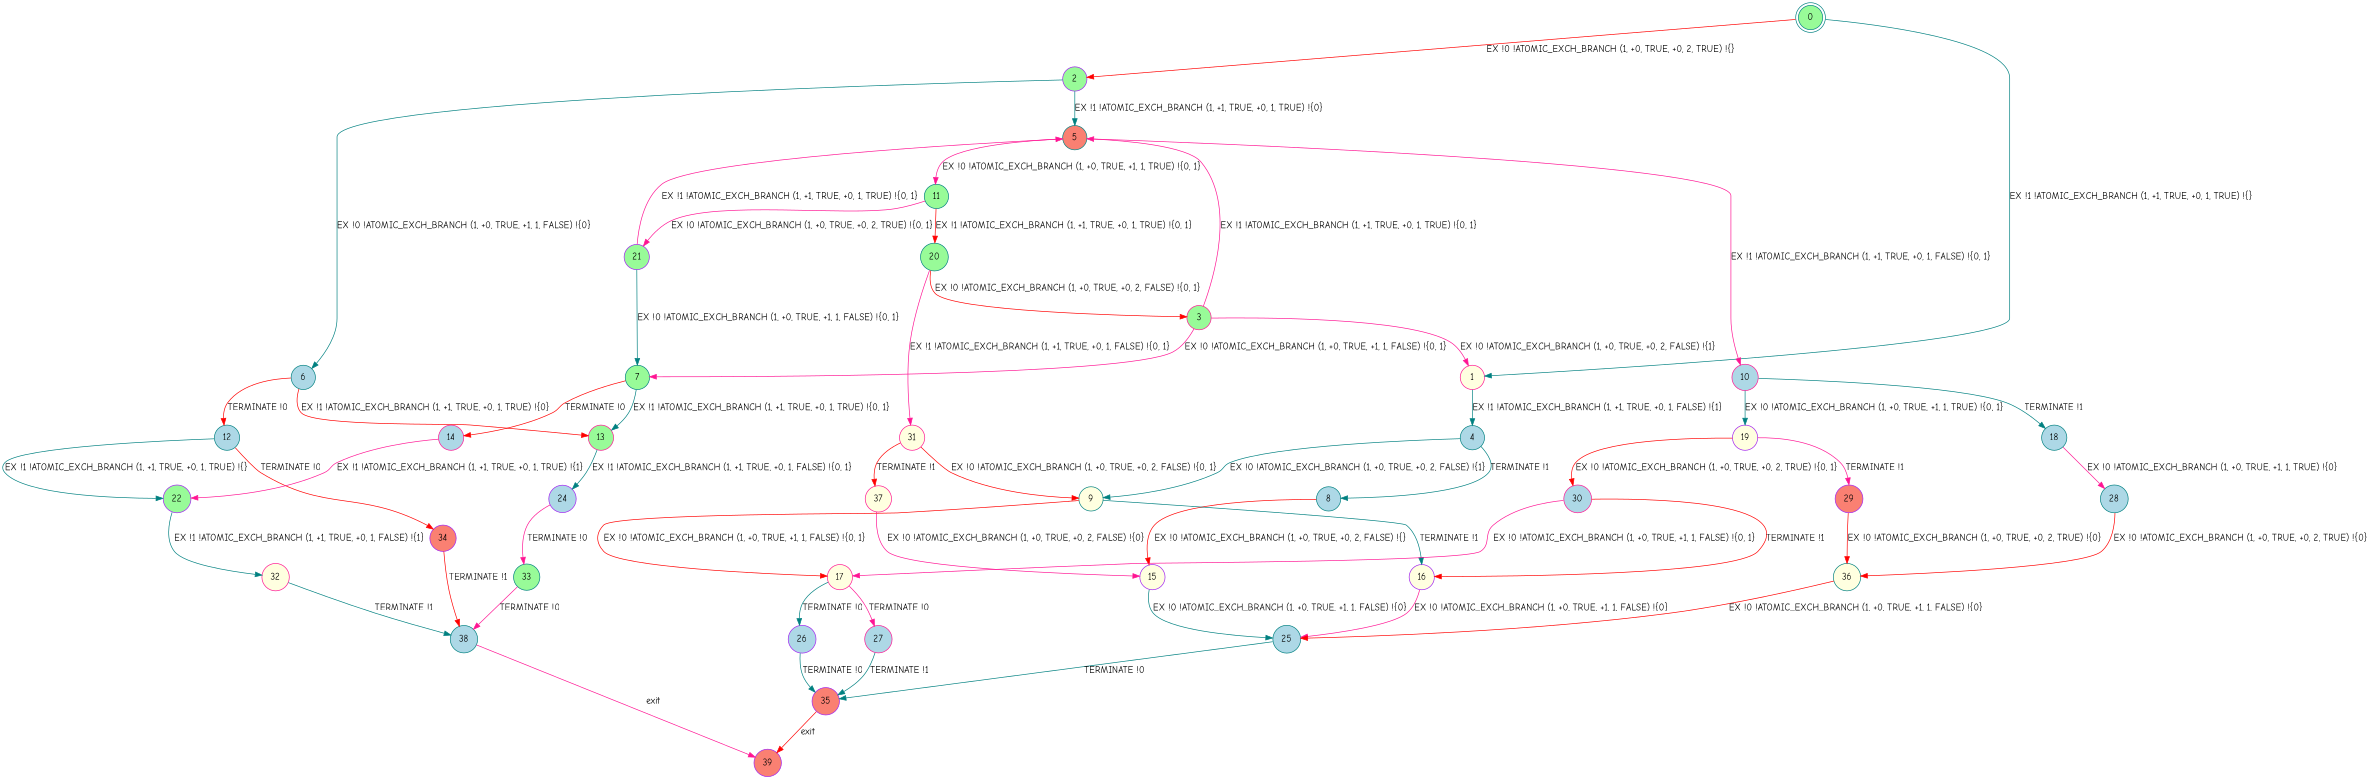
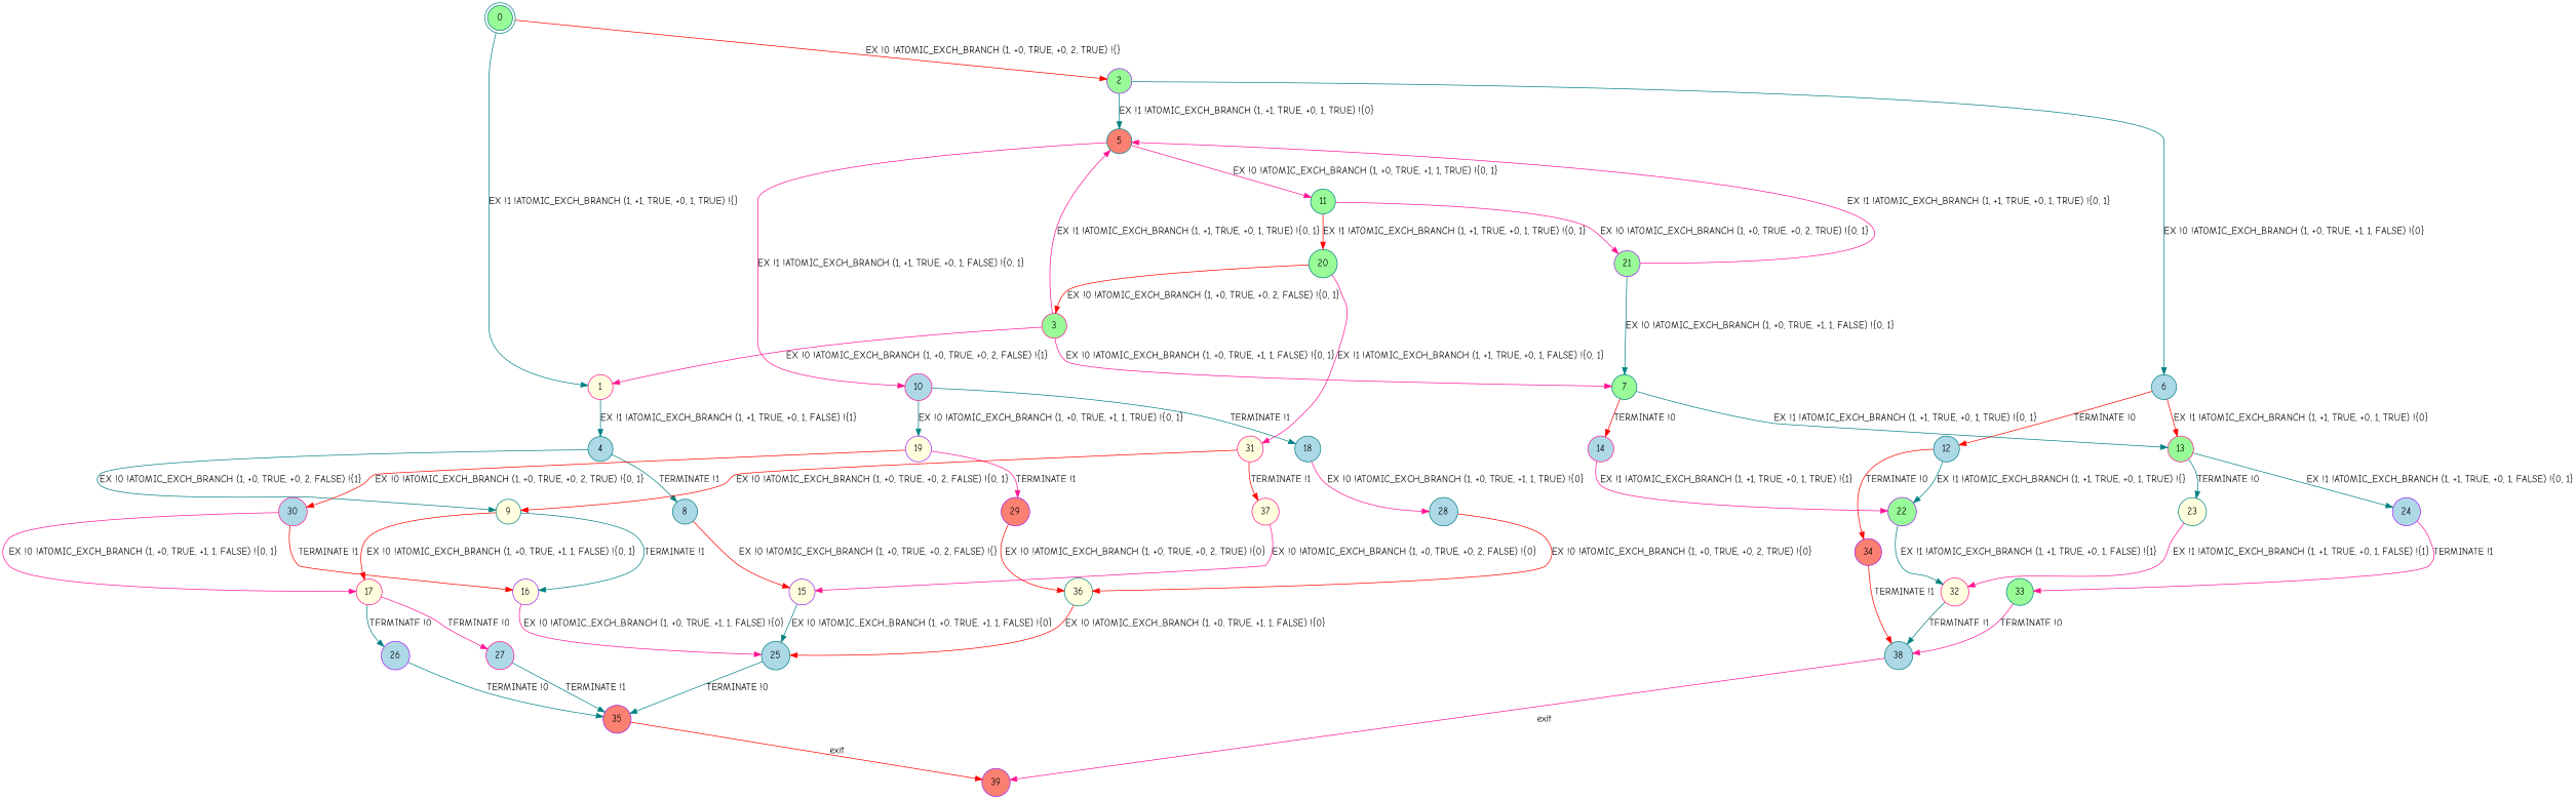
  digraph {
    fontname="Comic Neue"
    node [color=teal fillcolor=lightblue fontname="Comic Neue" shape=circle style=filled]
    edge [color=teal fontname="Comic Neue"]
    0 [fillcolor=palegreen peripheries=2]
    1 [color=deeppink fillcolor=lightyellow]
    2 [color=purple fillcolor=palegreen]
    4
    5 [fillcolor=salmon]
    6
    3 [color=deeppink fillcolor=palegreen]
    7 [fillcolor=palegreen]
    8
    9 [fillcolor=lightyellow]
    10 [color=deeppink]
    11 [fillcolor=palegreen]
    12
    13 [color=deeppink fillcolor=palegreen]
    14 [color=deeppink]
    15 [color=purple fillcolor=lightyellow]
    16 [color=purple fillcolor=lightyellow]
    17 [color=deeppink fillcolor=lightyellow]
    18
    19 [color=purple fillcolor=lightyellow]
    20 [fillcolor=palegreen]
    21 [color=purple fillcolor=palegreen]
    22 [color=purple fillcolor=palegreen]
    34 [color=purple fillcolor=salmon]
+   23 [fillcolor=lightyellow]
    24 [color=purple]
    25
    26 [color=purple]
    27 [color=deeppink]
    28
    29 [color=purple fillcolor=salmon]
    30 [color=deeppink]
    31 [color=deeppink fillcolor=lightyellow]
    32 [color=deeppink fillcolor=lightyellow]
    33 [fillcolor=palegreen]
    35 [color=purple fillcolor=salmon]
    36 [fillcolor=lightyellow]
    37 [color=deeppink fillcolor=lightyellow]
    38
    39 [color=purple fillcolor=salmon]
    0 -> 1 [label="EX !1 !ATOMIC_EXCH_BRANCH (1, +1, TRUE, +0, 1, TRUE) !{}"]
    0 -> 2 [color=red label="EX !0 !ATOMIC_EXCH_BRANCH (1, +0, TRUE, +0, 2, TRUE) !{}"]
    1 -> 4 [label="EX !1 !ATOMIC_EXCH_BRANCH (1, +1, TRUE, +0, 1, FALSE) !{1}"]
    2 -> 5 [label="EX !1 !ATOMIC_EXCH_BRANCH (1, +1, TRUE, +0, 1, TRUE) !{0}"]
    2 -> 6 [label="EX !0 !ATOMIC_EXCH_BRANCH (1, +0, TRUE, +1, 1, FALSE) !{0}"]
    4 -> 8 [label="TERMINATE !1"]
    4 -> 9 [label="EX !0 !ATOMIC_EXCH_BRANCH (1, +0, TRUE, +0, 2, FALSE) !{1}"]
    5 -> 10 [color=deeppink label="EX !1 !ATOMIC_EXCH_BRANCH (1, +1, TRUE, +0, 1, FALSE) !{0, 1}"]
    5 -> 11 [color=deeppink label="EX !0 !ATOMIC_EXCH_BRANCH (1, +0, TRUE, +1, 1, TRUE) !{0, 1}"]
    6 -> 12 [color=red label="TERMINATE !0"]
    6 -> 13 [color=red label="EX !1 !ATOMIC_EXCH_BRANCH (1, +1, TRUE, +0, 1, TRUE) !{0}"]
    3 -> 1 [color=deeppink label="EX !0 !ATOMIC_EXCH_BRANCH (1, +0, TRUE, +0, 2, FALSE) !{1}"]
    3 -> 5 [color=deeppink label="EX !1 !ATOMIC_EXCH_BRANCH (1, +1, TRUE, +0, 1, TRUE) !{0, 1}"]
    3 -> 7 [color=deeppink label="EX !0 !ATOMIC_EXCH_BRANCH (1, +0, TRUE, +1, 1, FALSE) !{0, 1}"]
    7 -> 13 [label="EX !1 !ATOMIC_EXCH_BRANCH (1, +1, TRUE, +0, 1, TRUE) !{0, 1}"]
    7 -> 14 [color=red label="TERMINATE !0"]
    8 -> 15 [color=red label="EX !0 !ATOMIC_EXCH_BRANCH (1, +0, TRUE, +0, 2, FALSE) !{}"]
    9 -> 16 [label="TERMINATE !1"]
    9 -> 17 [color=red label="EX !0 !ATOMIC_EXCH_BRANCH (1, +0, TRUE, +1, 1, FALSE) !{0, 1}"]
    10 -> 18 [label="TERMINATE !1"]
    10 -> 19 [label="EX !0 !ATOMIC_EXCH_BRANCH (1, +0, TRUE, +1, 1, TRUE) !{0, 1}"]
    11 -> 20 [color=red label="EX !1 !ATOMIC_EXCH_BRANCH (1, +1, TRUE, +0, 1, TRUE) !{0, 1}"]
    11 -> 21 [color=deeppink label="EX !0 !ATOMIC_EXCH_BRANCH (1, +0, TRUE, +0, 2, TRUE) !{0, 1}"]
    12 -> 22 [label="EX !1 !ATOMIC_EXCH_BRANCH (1, +1, TRUE, +0, 1, TRUE) !{}"]
    12 -> 34 [color=red label="TERMINATE !0"]
+   13 -> 23 [label="TERMINATE !0"]
    13 -> 24 [label="EX !1 !ATOMIC_EXCH_BRANCH (1, +1, TRUE, +0, 1, FALSE) !{0, 1}"]
    14 -> 22 [color=deeppink label="EX !1 !ATOMIC_EXCH_BRANCH (1, +1, TRUE, +0, 1, TRUE) !{1}"]
    15 -> 25 [label="EX !0 !ATOMIC_EXCH_BRANCH (1, +0, TRUE, +1, 1, FALSE) !{0}"]
    16 -> 25 [color=deeppink label="EX !0 !ATOMIC_EXCH_BRANCH (1, +0, TRUE, +1, 1, FALSE) !{0}"]
    17 -> 26 [label="TERMINATE !0"]
    17 -> 27 [color=deeppink label="TERMINATE !0"]
    18 -> 28 [color=deeppink label="EX !0 !ATOMIC_EXCH_BRANCH (1, +0, TRUE, +1, 1, TRUE) !{0}"]
    19 -> 29 [color=deeppink label="TERMINATE !1"]
    19 -> 30 [color=red label="EX !0 !ATOMIC_EXCH_BRANCH (1, +0, TRUE, +0, 2, TRUE) !{0, 1}"]
    20 -> 3 [color=red label="EX !0 !ATOMIC_EXCH_BRANCH (1, +0, TRUE, +0, 2, FALSE) !{0, 1}"]
    20 -> 31 [color=deeppink label="EX !1 !ATOMIC_EXCH_BRANCH (1, +1, TRUE, +0, 1, FALSE) !{0, 1}"]
    21 -> 5 [color=deeppink label="EX !1 !ATOMIC_EXCH_BRANCH (1, +1, TRUE, +0, 1, TRUE) !{0, 1}"]
    21 -> 7 [label="EX !0 !ATOMIC_EXCH_BRANCH (1, +0, TRUE, +1, 1, FALSE) !{0, 1}"]
    22 -> 32 [label="EX !1 !ATOMIC_EXCH_BRANCH (1, +1, TRUE, +0, 1, FALSE) !{1}"]
    34 -> 38 [color=red label="TERMINATE !1"]
-   24 -> 33 [color=deeppink label="TERMINATE !0"]
+   23 -> 32 [color=deeppink label="EX !1 !ATOMIC_EXCH_BRANCH (1, +1, TRUE, +0, 1, FALSE) !{1}"]
+   24 -> 33 [color=deeppink label="TERMINATE !1"]
    25 -> 35 [label="TERMINATE !0"]
    26 -> 35 [label="TERMINATE !0"]
    27 -> 35 [label="TERMINATE !1"]
    28 -> 36 [color=red label="EX !0 !ATOMIC_EXCH_BRANCH (1, +0, TRUE, +0, 2, TRUE) !{0}"]
    29 -> 36 [color=red label="EX !0 !ATOMIC_EXCH_BRANCH (1, +0, TRUE, +0, 2, TRUE) !{0}"]
    30 -> 16 [color=red label="TERMINATE !1"]
    30 -> 17 [color=deeppink label="EX !0 !ATOMIC_EXCH_BRANCH (1, +0, TRUE, +1, 1, FALSE) !{0, 1}"]
    31 -> 9 [color=red label="EX !0 !ATOMIC_EXCH_BRANCH (1, +0, TRUE, +0, 2, FALSE) !{0, 1}"]
    31 -> 37 [color=red label="TERMINATE !1"]
    32 -> 38 [label="TERMINATE !1"]
    33 -> 38 [color=deeppink label="TERMINATE !0"]
    35 -> 39 [color=red label=exit]
    36 -> 25 [color=red label="EX !0 !ATOMIC_EXCH_BRANCH (1, +0, TRUE, +1, 1, FALSE) !{0}"]
    37 -> 15 [color=deeppink label="EX !0 !ATOMIC_EXCH_BRANCH (1, +0, TRUE, +0, 2, FALSE) !{0}"]
    38 -> 39 [color=deeppink label=exit]
  }
